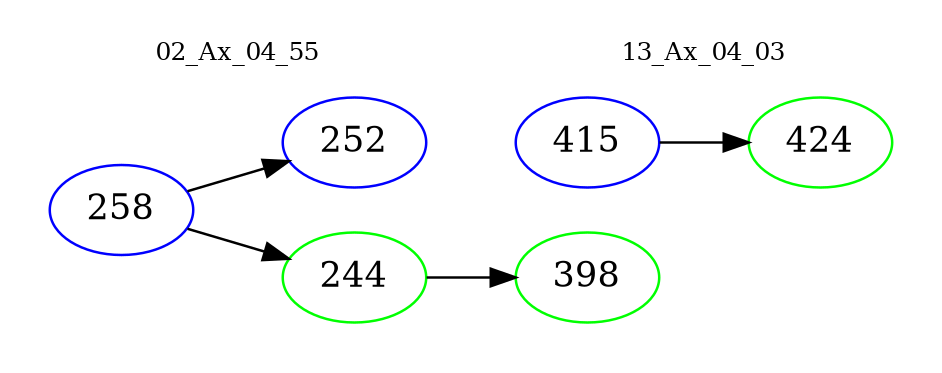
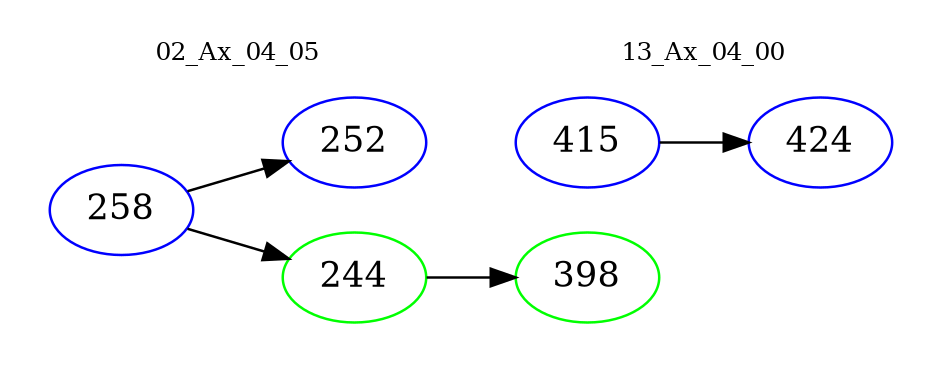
  digraph {
    rankdir=LR
    node [color=blue]
    edge [color=black]
    n1 [label=415]
    n2 [color=green label=398]
-   n3 [color=green label=424]
+   n3 [label=424]
    n4 [label=258]
    n5 [color=green label=244]
    n6 [label=252]
    subgraph cluster_1 {
      color=white
      fontsize=10
-     label="13_Ax_04_03"
+     label="13_Ax_04_00"
      n1
      n2
      n3
    }
    subgraph cluster_2 {
      color=white
      fontsize=10
-     label="02_Ax_04_55"
+     label="02_Ax_04_05"
      n4
      n5
      n6
    }
    n1 -> n3
    n4 -> n5
    n4 -> n6
    n5 -> n2
  }
